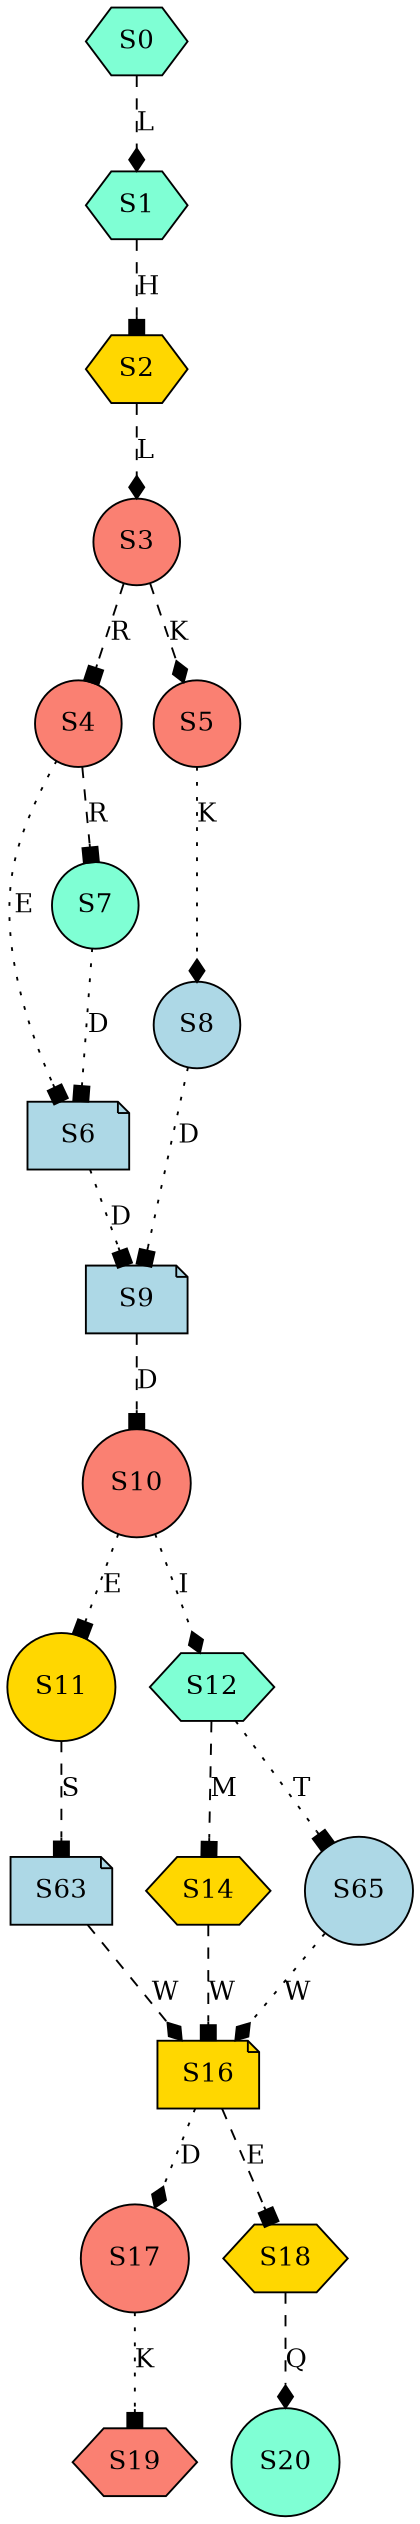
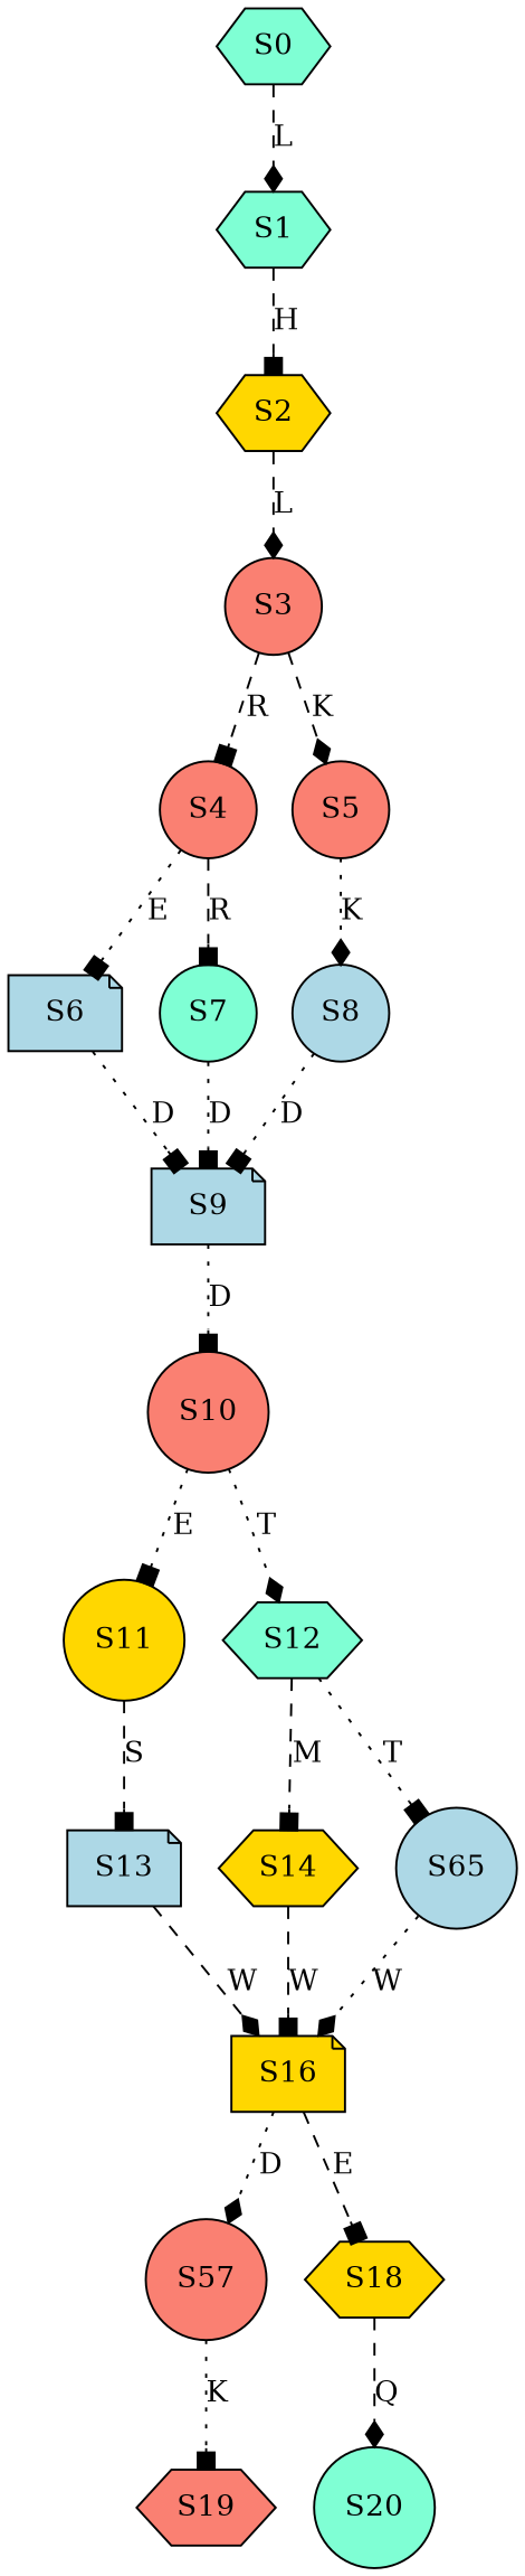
  strict digraph {
    fontname="DejaVu Serif"
    node [fillcolor=salmon fontname="DejaVu Serif" shape=circle style=filled]
    edge [arrowhead=box fontname="DejaVu Serif" style=dashed]
    S0 [fillcolor=aquamarine shape=hexagon]
    S1 [fillcolor=aquamarine shape=hexagon]
    S2 [fillcolor=gold shape=hexagon]
    S3
    S4
    S5
    S6 [fillcolor=lightblue shape=note]
    S7 [fillcolor=aquamarine]
    S8 [fillcolor=lightblue]
    S9 [fillcolor=lightblue shape=note]
    S10
    S11 [fillcolor=gold]
    S12 [fillcolor=aquamarine shape=hexagon]
-   S13 [fillcolor=lightblue shape=note label=S63]
+   S13 [fillcolor=lightblue shape=note]
    S14 [fillcolor=gold shape=hexagon]
    n16 [fillcolor=lightblue label=S65]
    S16 [fillcolor=gold shape=note]
-   S17
+   S17 [label=S57]
    S18 [fillcolor=gold shape=hexagon]
    S19 [shape=hexagon]
    S20 [fillcolor=aquamarine]
    S0 -> S1 [arrowhead=diamond label=L]
    S1 -> S2 [label=H]
    S2 -> S3 [arrowhead=diamond label=L]
    S3 -> S4 [label=R]
    S3 -> S5 [arrowhead=diamond label=K]
    S4 -> S6 [label=E style=dotted]
    S4 -> S7 [label=R]
    S5 -> S8 [arrowhead=diamond label=K style=dotted]
    S6 -> S9 [label=D style=dotted]
-   S7 -> S6 [label=D style=dotted]
+   S7 -> S9 [label=D style=dotted]
    S8 -> S9 [label=D style=dotted]
-   S9 -> S10 [label=D]
+   S9 -> S10 [label=D style=dotted]
    S10 -> S11 [label=E style=dotted]
-   S10 -> S12 [arrowhead=diamond label=I style=dotted]
+   S10 -> S12 [arrowhead=diamond label=T style=dotted]
    S11 -> S13 [label=S]
    S12 -> S14 [label=M]
    S12 -> n16 [label=T style=dotted]
    S13 -> S16 [arrowhead=diamond label=W]
    S14 -> S16 [label=W]
    n16 -> S16 [arrowhead=diamond label=W style=dotted]
    S16 -> S17 [arrowhead=diamond label=D style=dotted]
    S16 -> S18 [label=E]
    S17 -> S19 [label=K style=dotted]
    S18 -> S20 [arrowhead=diamond label=Q]
  }
